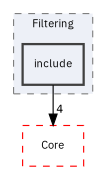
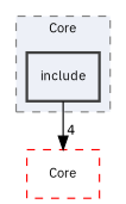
  digraph {
    compound=true
    fontname="IBM Plex Sans"
    node [fillcolor="#edf0f7" fontname="IBM Plex Sans" fontsize=10 shape=box]
    n1 [color=grey25 label=include style="filled,bold,"]
    n2 [color=red label=Core style="dashed,"]
    subgraph cluster_1 {
      bgcolor="#edf0f7"
      fontsize=10
-     label=Filtering
+     label=Core
      pencolor=grey50
      style="filled,dashed,"
      n1
    }
    n1 -> n2 [fontname="IBM Plex Sans" fontsize=10 headlabel=4 labeldistance=1.5 labelfontname=Helvetica labelfontsize=10]
  }
